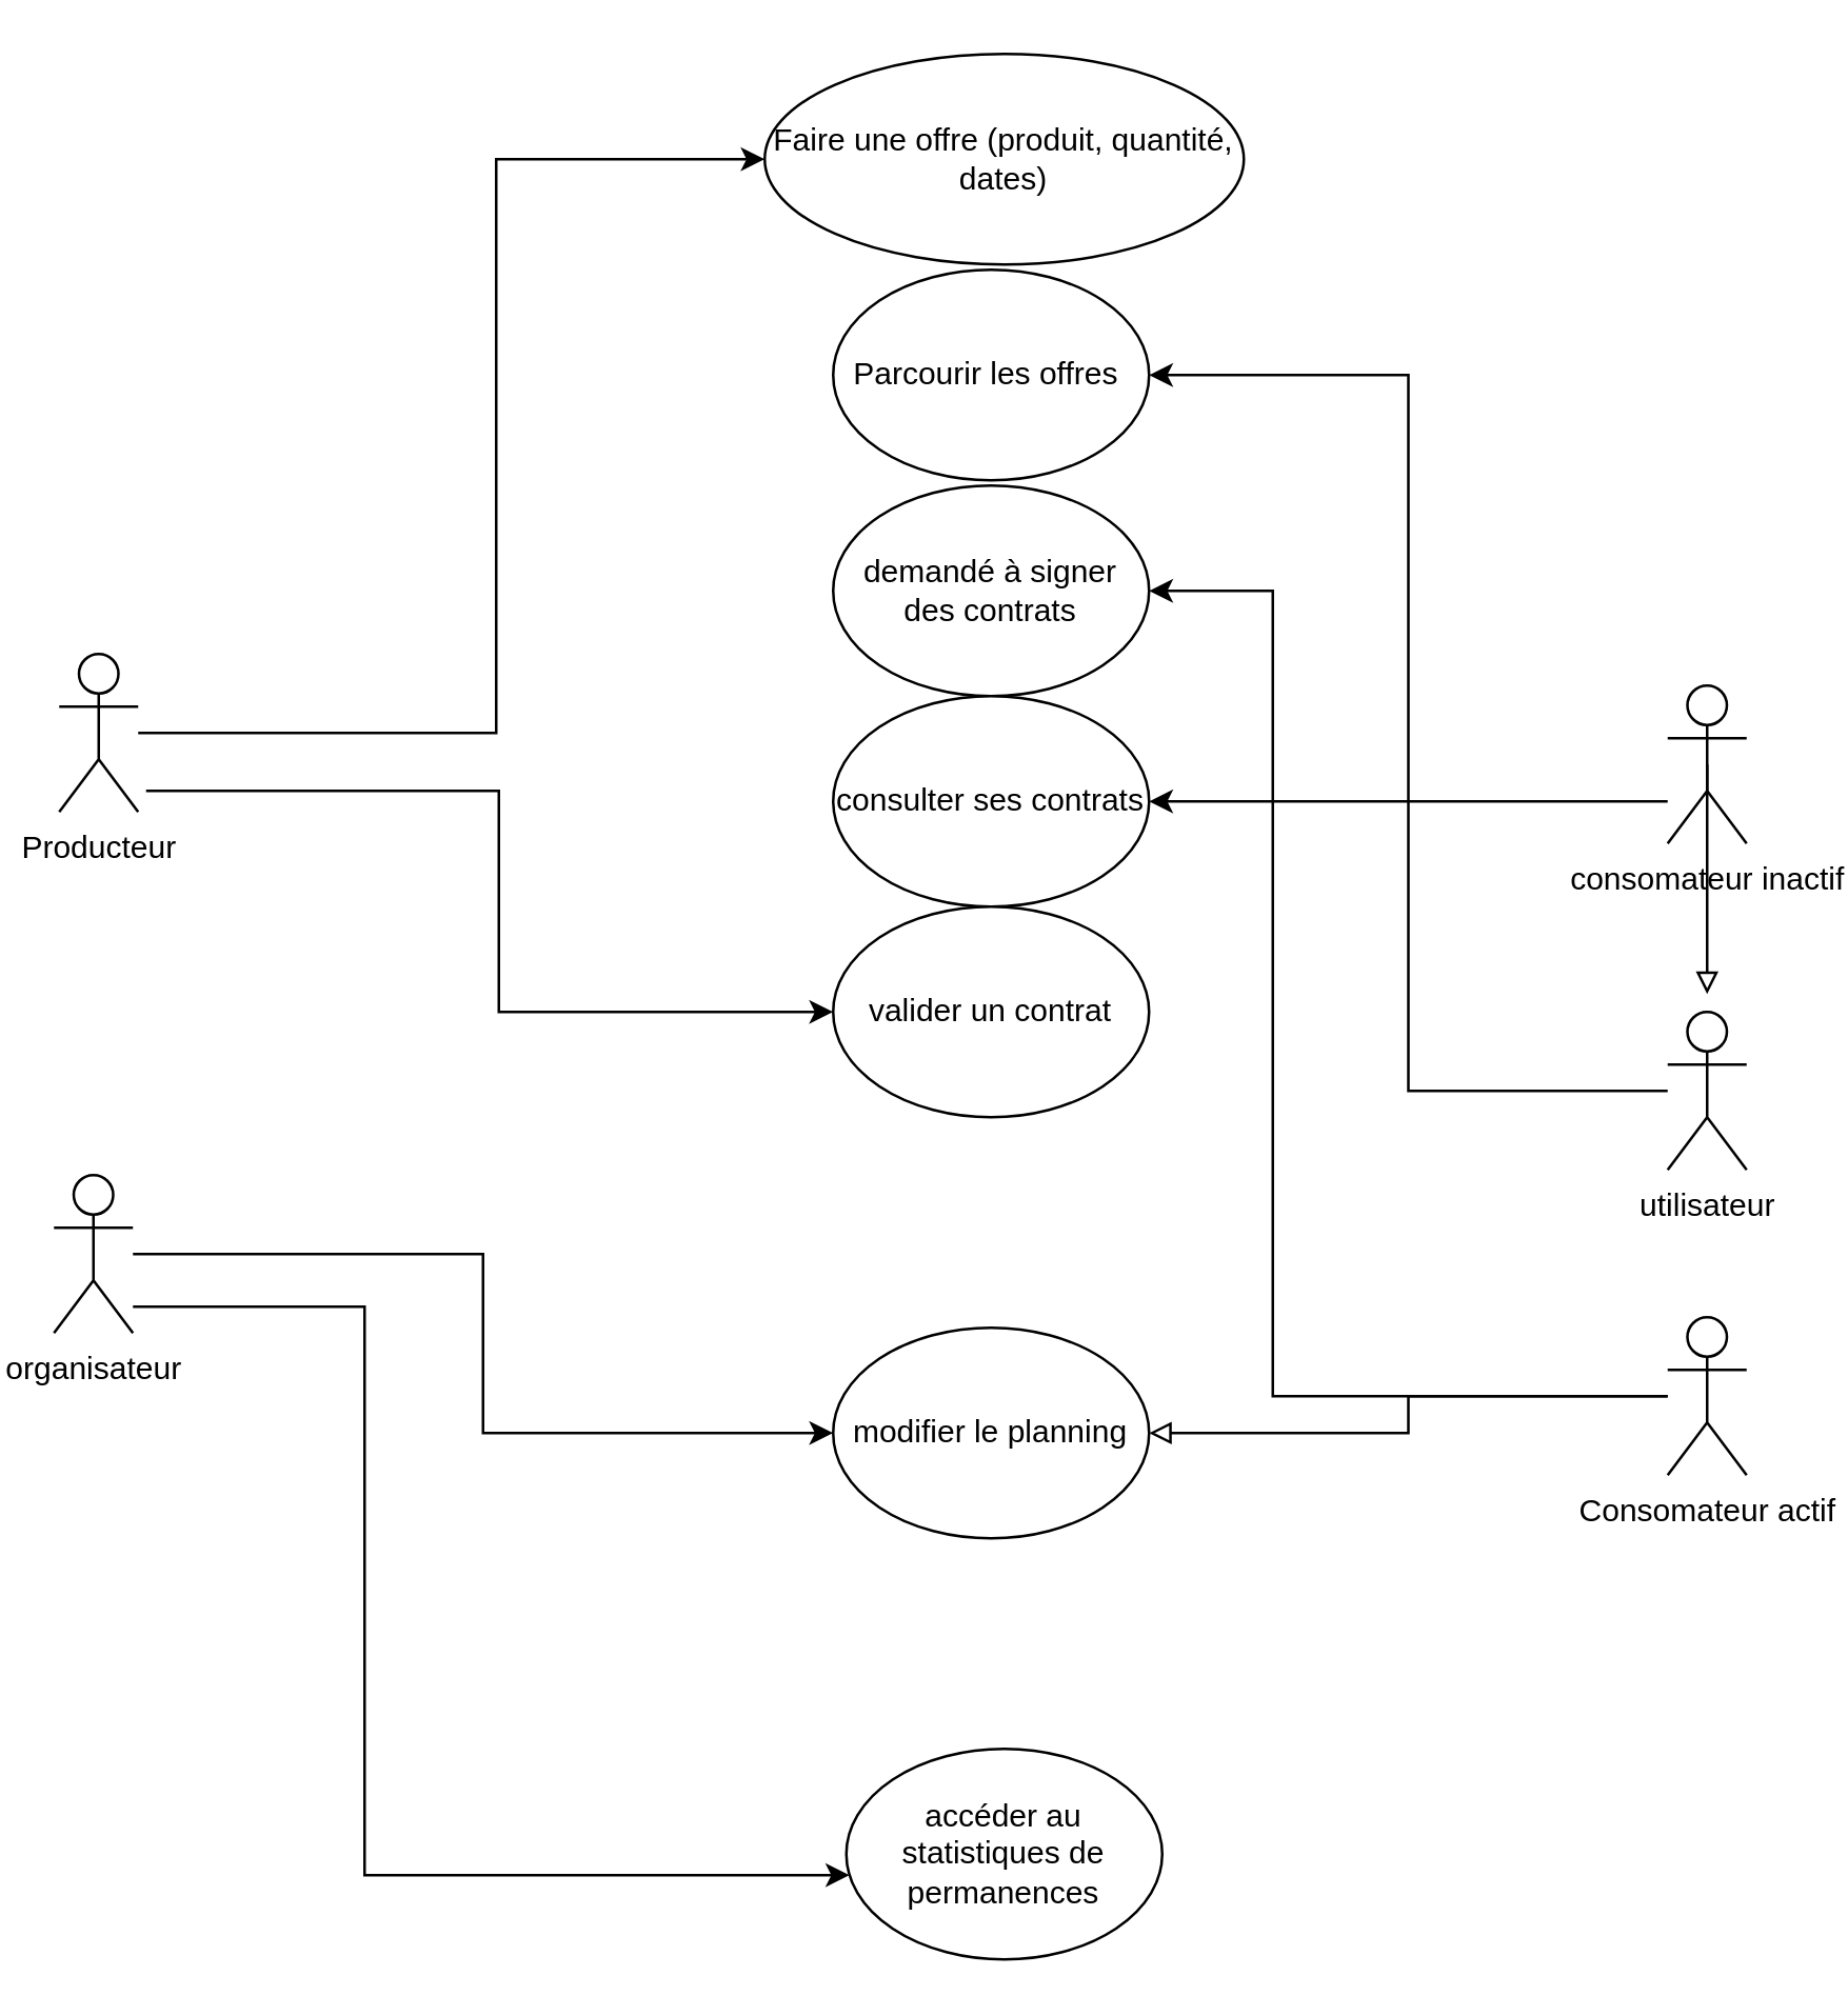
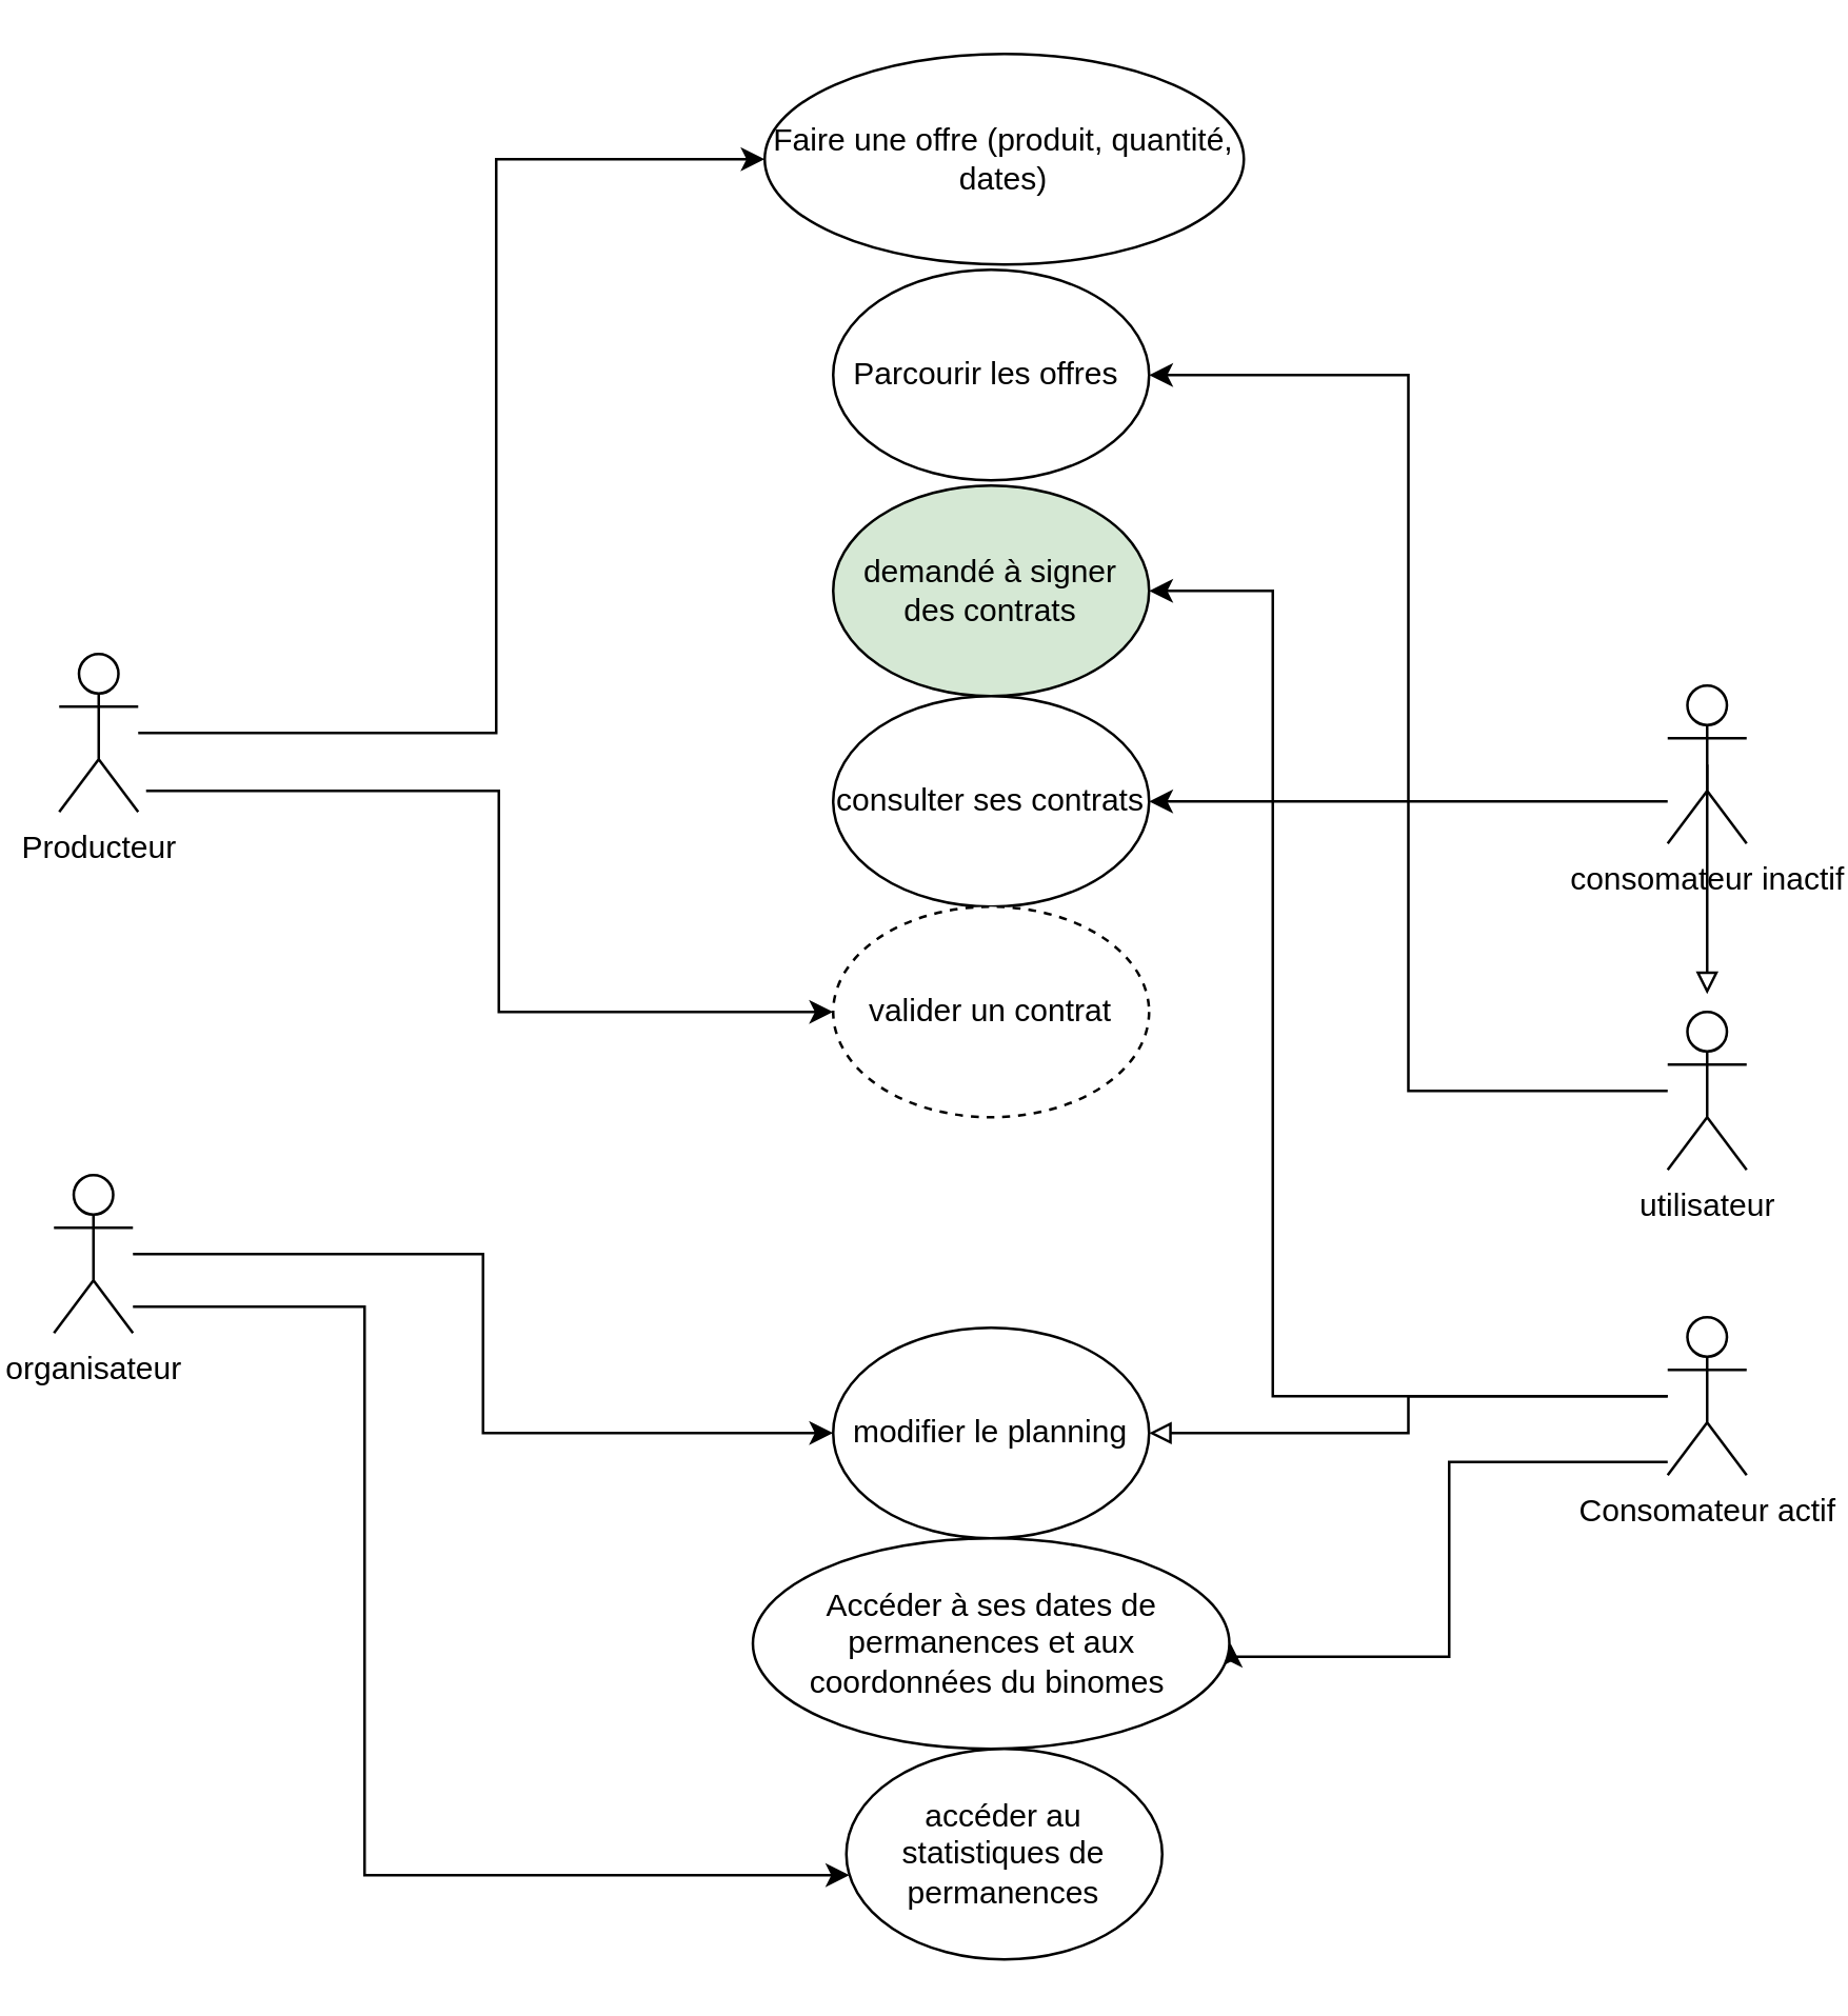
  <mxCell id="0" />
  <mxCell id="1" parent="0" />
  <mxCell id="2" style="edgeStyle=orthogonalEdgeStyle;rounded=0;orthogonalLoop=1;jettySize=auto;html=1;entryX=0;entryY=0.5;entryDx=0;entryDy=0;" parent="1" source="3" target="16" edge="1"><mxGeometry relative="1" as="geometry"><Array as="points"><mxPoint x="188" y="278" /><mxPoint x="188" y="60" /></Array></mxGeometry></mxCell>
  <mxCell id="3" value="Producteur" style="shape=umlActor;verticalLabelPosition=bottom;verticalAlign=top;html=1;outlineConnect=0;" parent="1" vertex="1"><mxGeometry x="22" y="248" width="30" height="60" as="geometry" /></mxCell>
  <mxCell id="4" style="edgeStyle=orthogonalEdgeStyle;rounded=0;orthogonalLoop=1;jettySize=auto;html=1;endArrow=block;endFill=0;" parent="1" source="7" target="21" edge="1"><mxGeometry relative="1" as="geometry" /></mxCell>
  <mxCell id="5" style="edgeStyle=orthogonalEdgeStyle;rounded=0;orthogonalLoop=1;jettySize=auto;html=1;entryX=1;entryY=0.5;entryDx=0;entryDy=0;endArrow=classic;endFill=1;" parent="1" source="7" target="18" edge="1"><mxGeometry relative="1" as="geometry"><Array as="points"><mxPoint x="483" y="530" /><mxPoint x="483" y="224" /></Array></mxGeometry></mxCell>
+ <mxCell id="6" style="edgeStyle=orthogonalEdgeStyle;rounded=0;orthogonalLoop=1;jettySize=auto;html=1;endArrow=classic;endFill=1;" parent="1" source="7" target="22" edge="1"><mxGeometry relative="1" as="geometry"><Array as="points"><mxPoint x="550" y="555" /><mxPoint x="550" y="629" /><mxPoint x="467" y="629" /><mxPoint x="467" y="624" /></Array><mxPoint x="601" y="620" as="targetPoint" /></mxGeometry></mxCell>
  <mxCell id="7" value="Consomateur actif" style="shape=umlActor;verticalLabelPosition=bottom;verticalAlign=top;html=1;outlineConnect=0;" parent="1" vertex="1"><mxGeometry x="633" y="500" width="30" height="60" as="geometry" /></mxCell>
  <mxCell id="8" style="edgeStyle=orthogonalEdgeStyle;rounded=0;orthogonalLoop=1;jettySize=auto;html=1;entryX=0;entryY=0.5;entryDx=0;entryDy=0;endArrow=classic;endFill=1;" parent="1" source="10" target="21" edge="1"><mxGeometry relative="1" as="geometry" /></mxCell>
  <mxCell id="9" style="edgeStyle=orthogonalEdgeStyle;rounded=0;orthogonalLoop=1;jettySize=auto;html=1;endArrow=classic;endFill=1;" parent="1" source="10" target="23" edge="1"><mxGeometry relative="1" as="geometry"><Array as="points"><mxPoint x="138" y="496" /><mxPoint x="138" y="712" /></Array><mxPoint x="235" y="655" as="targetPoint" /></mxGeometry></mxCell>
  <mxCell id="10" value="organisateur" style="shape=umlActor;verticalLabelPosition=bottom;verticalAlign=top;html=1;outlineConnect=0;" parent="1" vertex="1"><mxGeometry x="20" y="446" width="30" height="60" as="geometry" /></mxCell>
  <mxCell id="11" style="edgeStyle=orthogonalEdgeStyle;rounded=0;orthogonalLoop=1;jettySize=auto;html=1;entryX=1;entryY=0.5;entryDx=0;entryDy=0;endArrow=classic;endFill=1;" parent="1" source="12" target="17" edge="1"><mxGeometry relative="1" as="geometry" /></mxCell>
  <mxCell id="12" value="utilisateur" style="shape=umlActor;verticalLabelPosition=bottom;verticalAlign=top;html=1;outlineConnect=0;" parent="1" vertex="1"><mxGeometry x="633" y="384" width="30" height="60" as="geometry" /></mxCell>
  <mxCell id="13" style="edgeStyle=orthogonalEdgeStyle;rounded=0;orthogonalLoop=1;jettySize=auto;html=1;exitX=0.5;exitY=0.5;exitDx=0;exitDy=0;exitPerimeter=0;endArrow=block;endFill=0;" parent="1" source="15" edge="1"><mxGeometry relative="1" as="geometry"><mxPoint x="648" y="377.2" as="targetPoint" /></mxGeometry></mxCell>
  <mxCell id="14" style="edgeStyle=orthogonalEdgeStyle;rounded=0;orthogonalLoop=1;jettySize=auto;html=1;entryX=1;entryY=0.5;entryDx=0;entryDy=0;endArrow=classic;endFill=1;" parent="1" source="15" target="19" edge="1"><mxGeometry relative="1" as="geometry"><Array as="points"><mxPoint x="584" y="304" /><mxPoint x="584" y="304" /></Array></mxGeometry></mxCell>
  <mxCell id="15" value="consomateur inactif" style="shape=umlActor;verticalLabelPosition=bottom;verticalAlign=top;html=1;outlineConnect=0;" parent="1" vertex="1"><mxGeometry x="633" y="260" width="30" height="60" as="geometry" /></mxCell>
  <mxCell id="16" value="Faire une offre (produit, quantité, dates)" style="ellipse;whiteSpace=wrap;html=1;" parent="1" vertex="1"><mxGeometry x="290" y="20" width="182" height="80" as="geometry" /></mxCell>
  <mxCell id="17" value="Parcourir les offres&amp;nbsp;" style="ellipse;whiteSpace=wrap;html=1;" parent="1" vertex="1"><mxGeometry x="316" y="102" width="120" height="80" as="geometry" /></mxCell>
- <mxCell id="18" value="demandé à signer des contrats" style="ellipse;whiteSpace=wrap;html=1;" parent="1" vertex="1"><mxGeometry x="316" y="184" width="120" height="80" as="geometry" /></mxCell>
+ <mxCell id="18" value="demandé à signer des contrats" style="ellipse;whiteSpace=wrap;html=1;fillColor=#d5e8d4;" parent="1" vertex="1"><mxGeometry x="316" y="184" width="120" height="80" as="geometry" /></mxCell>
  <mxCell id="19" value="consulter ses contrats" style="ellipse;whiteSpace=wrap;html=1;" parent="1" vertex="1"><mxGeometry x="316" y="264" width="120" height="80" as="geometry" /></mxCell>
- <mxCell id="20" value="valider un contrat" style="ellipse;whiteSpace=wrap;html=1;" parent="1" vertex="1"><mxGeometry x="316" y="344" width="120" height="80" as="geometry" /></mxCell>
+ <mxCell id="20" value="valider un contrat" style="ellipse;whiteSpace=wrap;html=1;dashed=1;" parent="1" vertex="1"><mxGeometry x="316" y="344" width="120" height="80" as="geometry" /></mxCell>
  <mxCell id="21" value="modifier le planning" style="ellipse;whiteSpace=wrap;html=1;" parent="1" vertex="1"><mxGeometry x="316" y="504" width="120" height="80" as="geometry" /></mxCell>
+ <mxCell id="22" value="Accéder à ses dates de permanences et aux coordonnées du binomes&amp;nbsp;" style="ellipse;whiteSpace=wrap;html=1;" parent="1" vertex="1"><mxGeometry x="285.5" y="584" width="181" height="80" as="geometry" /></mxCell>
  <mxCell id="23" value="accéder au statistiques de permanences" style="ellipse;whiteSpace=wrap;html=1;" parent="1" vertex="1"><mxGeometry x="321" y="664" width="120" height="80" as="geometry" /></mxCell>
  <mxCell id="24" style="edgeStyle=orthogonalEdgeStyle;rounded=0;orthogonalLoop=1;jettySize=auto;html=1;endArrow=classic;endFill=1;" parent="1" target="20" edge="1"><mxGeometry relative="1" as="geometry"><mxPoint x="55" y="300" as="sourcePoint" /><mxPoint x="321" y="449" as="targetPoint" /><Array as="points"><mxPoint x="189" y="300" /><mxPoint x="189" y="384" /></Array></mxGeometry></mxCell>
